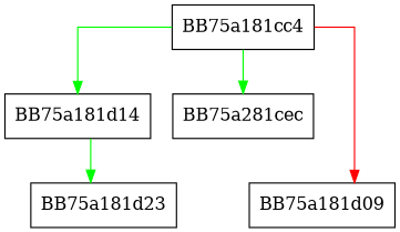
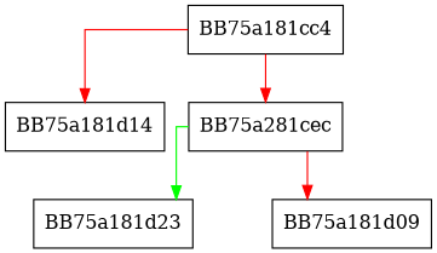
  digraph {
    splines=ortho
    node [shape=box]
    edge [color=green]
    BB75a181cc4
    BB75a181d14
    n3 [label=BB75a281cec]
    BB75a181d23
    BB75a181d09
-   BB75a181cc4 -> BB75a181d14
-   BB75a181cc4 -> n3
-   BB75a181d14 -> BB75a181d23
-   BB75a181cc4 -> BB75a181d09 [color=red]
+   BB75a181cc4 -> BB75a181d14 [color=red]
+   BB75a181cc4 -> n3 [color=red]
+   n3 -> BB75a181d23
+   n3 -> BB75a181d09 [color=red]
  }
